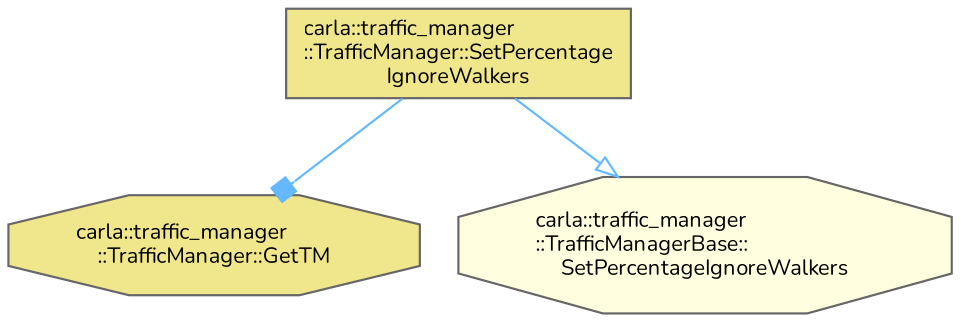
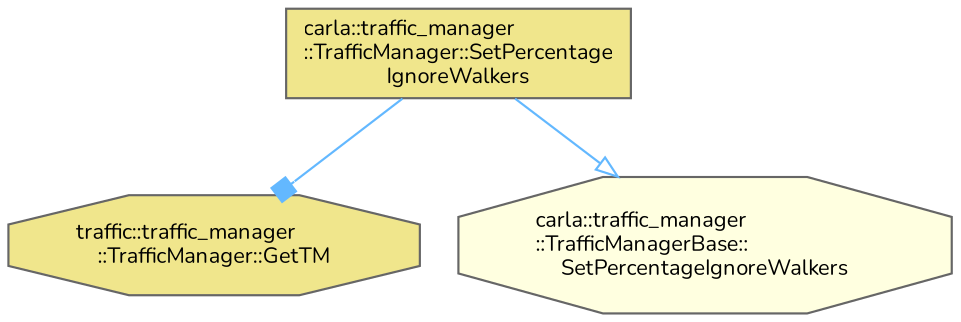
  digraph {
    rankdir=TB
    fontname=Nunito
    node [color=grey40 fillcolor=khaki fontname=Nunito fontsize=10 shape=octagon style=filled]
    edge [color=steelblue1 fontname=Nunito fontsize=10 labelfontname=Helvetica labelfontsize=10 style=solid]
    n1 [color=gray40 fontcolor=black height=0.2 label="carla::traffic_manager\l::TrafficManager::SetPercentage\lIgnoreWalkers" shape=box width=0.4]
-   n2 [height=0.2 label="carla::traffic_manager\l::TrafficManager::GetTM" width=0.4]
+   n2 [height=0.2 label="traffic::traffic_manager\l::TrafficManager::GetTM" width=0.4]
    n3 [fillcolor=lightyellow height=0.2 label="carla::traffic_manager\l::TrafficManagerBase::\lSetPercentageIgnoreWalkers" width=0.4]
    n1 -> n2 [arrowhead=box]
    n1 -> n3 [arrowhead=onormal]
  }
